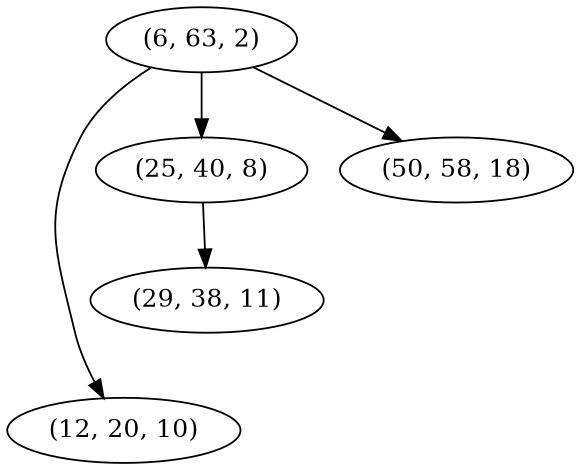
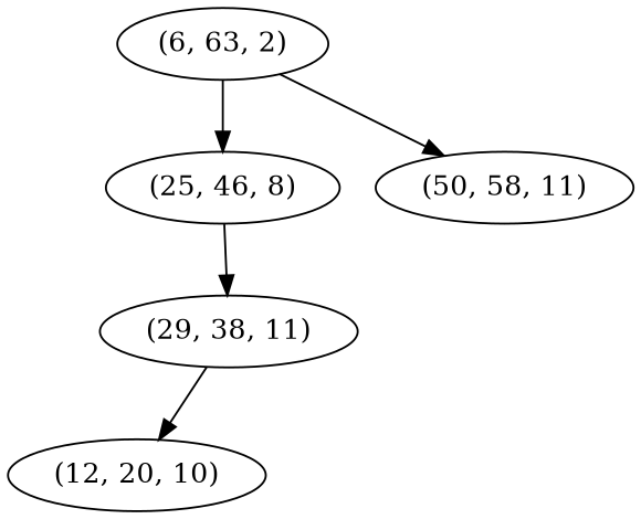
  digraph {
    n1 [label="(6, 63, 2)"]
    "(12, 20, 10)"
-   "(25, 40, 8)"
-   "(50, 58, 11)" [label="(50, 58, 18)"]
+   "(25, 40, 8)" [label="(25, 46, 8)"]
+   "(50, 58, 11)"
    n5 [label="(29, 38, 11)"]
-   n1 -> "(12, 20, 10)"
+   n5 -> "(12, 20, 10)"
    n1 -> "(25, 40, 8)"
    n1 -> "(50, 58, 11)"
    "(25, 40, 8)" -> n5
  }
